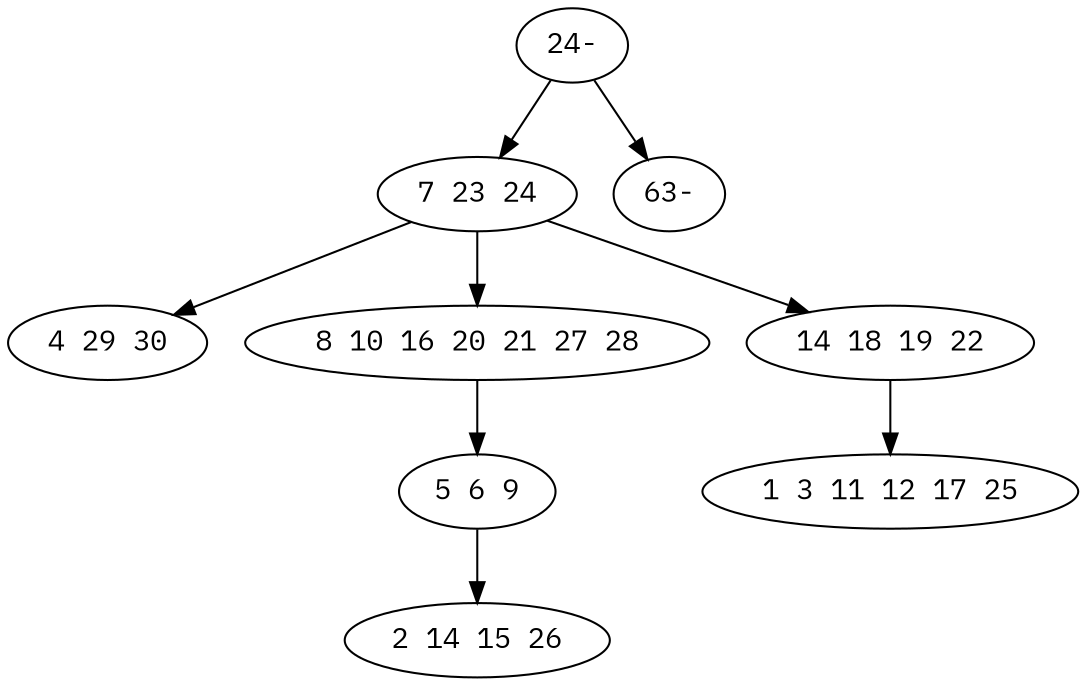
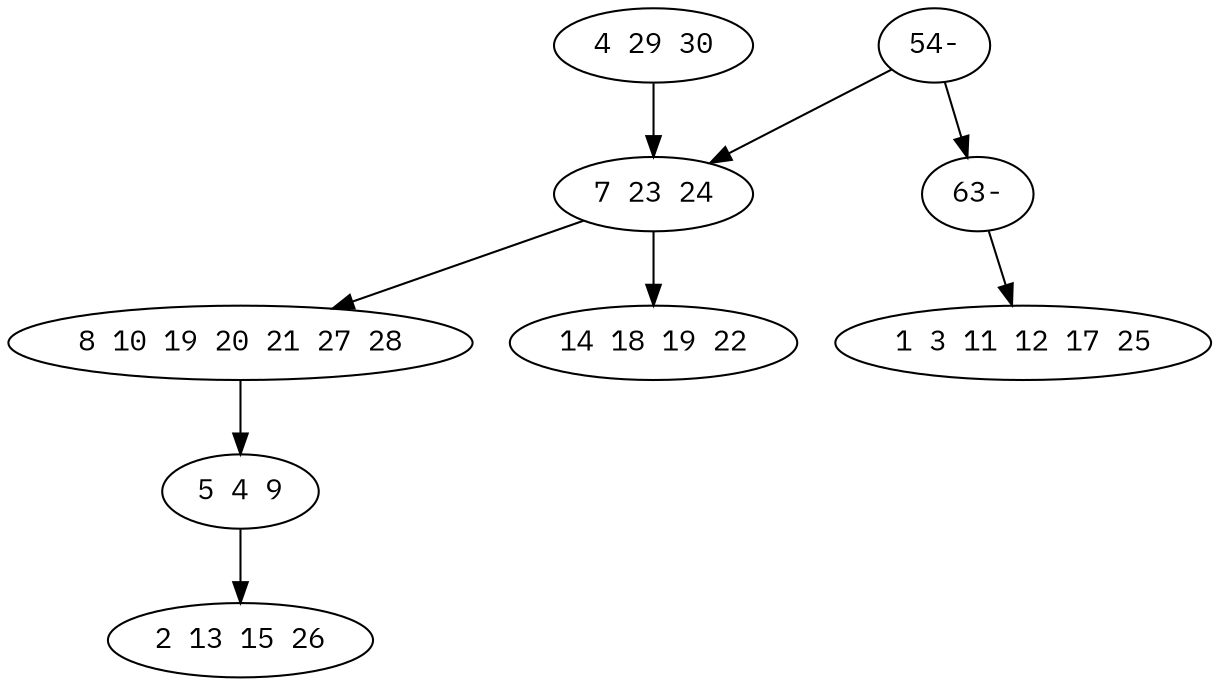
  digraph {
    fontname="IBM Plex Mono"
    node [fontname="IBM Plex Mono"]
    edge [fontname="IBM Plex Mono"]
    n1 [label="7 23 24"]
    n2 [label="4 29 30"]
-   n3 [label="8 10 16 20 21 27 28"]
+   n3 [label="8 10 19 20 21 27 28"]
    n4 [label="14 18 19 22"]
-   n5 [label="24-"]
+   n5 [label="54-"]
    n6 [label="63-"]
-   n7 [label="5 6 9"]
+   n7 [label="5 4 9"]
    n8 [label="1 3 11 12 17 25"]
-   n9 [label="2 14 15 26"]
-   n1 -> n2
+   n9 [label="2 13 15 26"]
+   n2 -> n1
    n1 -> n3
    n1 -> n4
    n3 -> n7
    n5 -> n1
    n5 -> n6
-   n4 -> n8
+   n6 -> n8
    n7 -> n9
  }
